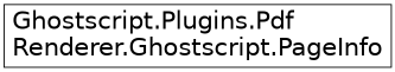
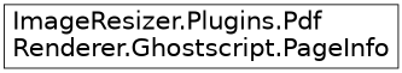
  digraph {
    rankdir=LR
-   n1 [color=black fillcolor=white fontname=Helvetica fontsize=24 height=0.2 label="Ghostscript.Plugins.Pdf\lRenderer.Ghostscript.PageInfo" shape=record style=filled width=0.4]
+   n1 [color=black fillcolor=white fontname=Helvetica fontsize=24 height=0.2 label="ImageResizer.Plugins.Pdf\lRenderer.Ghostscript.PageInfo" shape=record style=filled width=0.4]
  }
